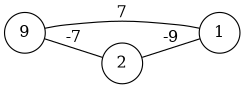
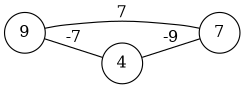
  graph {
    fontname="Helvetica,Arial,sans-serif"
    rankdir=LR
    node [shape=circle]
    n1 [label=9]
-   1
-   2
+   1 [label=7]
+   2 [label=4]
    n1 -- 1 [label=7]
    n1 -- 2 [label=-7]
    2 -- 1 [label=-9]
  }
